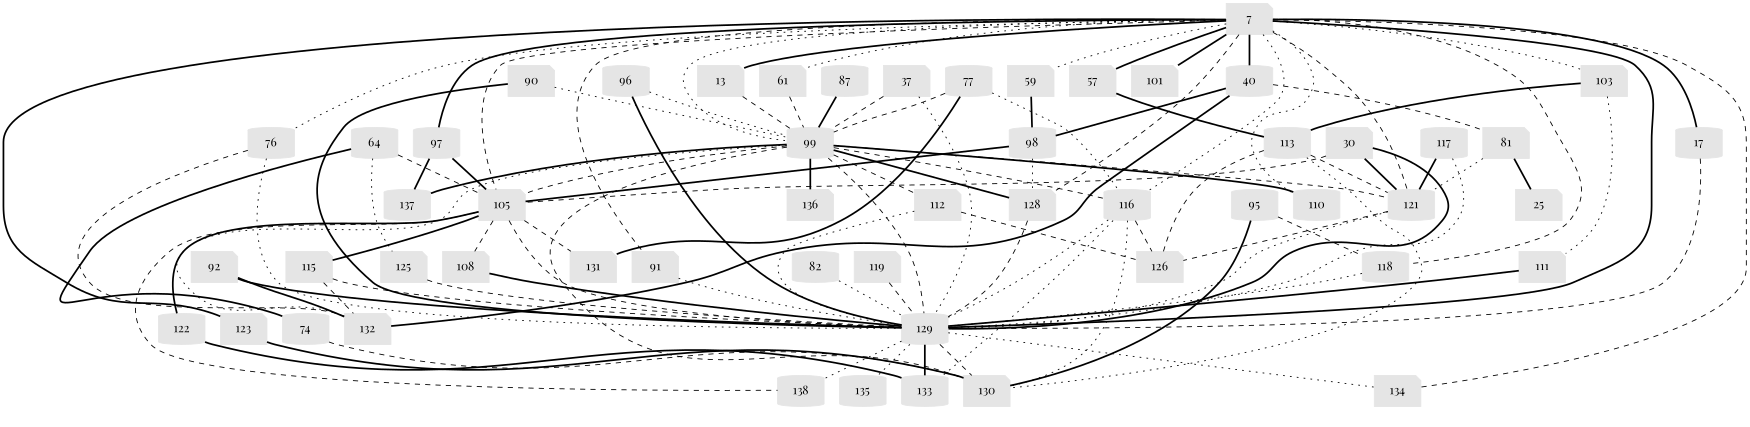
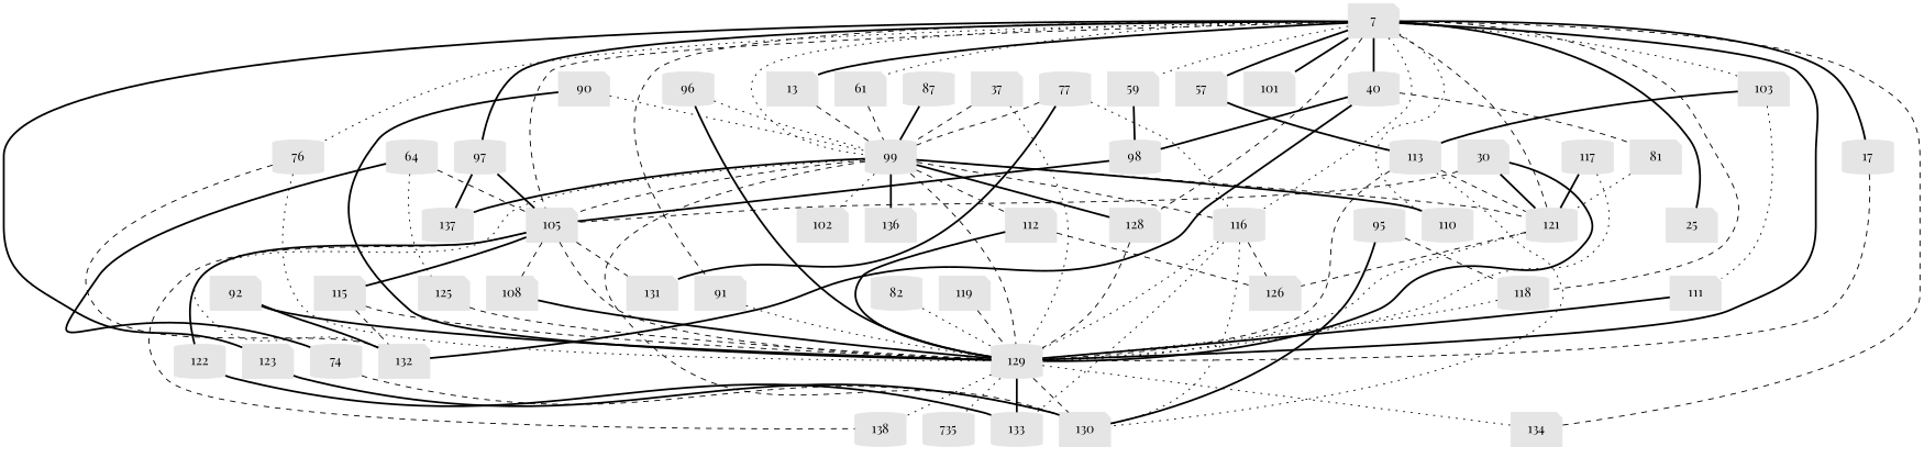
  graph {
    fontname="Playfair Display"
    node [color=gray90 fontname="Playfair Display" shape=note style=filled]
    edge [fontname="Playfair Display" style=bold]
    7 [super="+4+1"]
    13
    17 [shape=cylinder]
    25
    40 [shape=cylinder super="+33"]
    57
    59
    61
    76 [shape=cylinder super="+49"]
    91
    97 [shape=cylinder super="+46"]
    99 [shape=cylinder super="+22+62+9"]
    101
    103 [super="+67"]
    105 [super="+65+56+27+51+94"]
    110 [shape=cylinder super="+72"]
    116 [shape=cylinder super="+86+70+78+100"]
    118 [shape=cylinder super="+68+69"]
    121 [shape=cylinder super="+21+85"]
    123
    128 [super="+71"]
    129 [shape=cylinder super="+26+8+107"]
    134
    81
    98 [shape=cylinder super="+63+88"]
    132 [super="+106"]
    113 [shape=cylinder super="+32+48"]
    137 [shape=cylinder]
    130 [super="+79+109+124+89+93"]
+   102
    112
    136 [super="+120"]
    111
    131
    108
    115 [super="+23+45"]
    122 [shape=cylinder]
    138 [shape=cylinder super="+50+127"]
    126 [super="+114+55+60"]
    133 [shape=cylinder super="+36+84"]
-   135 [shape=cylinder]
+   135 [shape=cylinder label=735]
    30
    37
    64 [shape=cylinder]
    74 [shape=cylinder]
    125
    77 [shape=cylinder super="+35"]
    82 [shape=cylinder super="+80"]
    87 [shape=cylinder]
    90 [super="+58"]
    92 [super="+29"]
    95 [shape=cylinder]
    96 [shape=cylinder]
    117 [shape=cylinder]
    119
    7 -- 13
    7 -- 17
-   81 -- 25 [weight=2]
+   7 -- 25 [weight=2]
    7 -- 40 [weight=3]
    7 -- 57
    7 -- 59 [style=dotted weight=2]
    7 -- 61 [style=dotted]
    7 -- 76 [style=dotted weight=2]
    7 -- 91 [style=dashed]
    7 -- 97 [weight=2]
    7 -- 99 [style=dotted weight=7]
    7 -- 101 [weight=2]
    7 -- 103 [style=dotted]
    7 -- 105 [style=dashed weight=9]
    7 -- 110 [style=dotted]
    7 -- 116 [style=dotted weight=8]
    7 -- 118 [style=dashed weight=3]
    7 -- 121 [style=dashed]
    7 -- 123
    7 -- 128 [style=dashed weight=2]
    7 -- 129 [weight=13]
    7 -- 134 [style=dashed]
    13 -- 99 [style=dashed]
    17 -- 129 [style=dashed]
    40 -- 81 [style=dashed]
    40 -- 98
    40 -- 132
    57 -- 113
    59 -- 98
    61 -- 99 [style=dashed]
    76 -- 129 [style=dotted]
    76 -- 132 [style=dashed]
    91 -- 129 [style=dotted]
    97 -- 105
    97 -- 137
    99 -- 105 [style=dashed weight=4]
    99 -- 110
    99 -- 116 [style=dashed weight=3]
    99 -- 121 [style=dashed weight=4]
    99 -- 128 [weight=3]
    99 -- 129 [style=dashed weight=9]
    99 -- 132 [style=dotted]
    99 -- 137
    99 -- 130 [style=dashed weight=3]
+   99 -- 102 [style=dotted weight=2]
    99 -- 112 [style=dashed]
    99 -- 136 [weight=2]
    103 -- 113 [weight=2]
    103 -- 111 [style=dotted]
    105 -- 129 [style=dashed weight=9]
    105 -- 131 [style=dashed]
    105 -- 108 [style=dashed]
    105 -- 115
    105 -- 122
    105 -- 138 [style=dashed]
    116 -- 129 [style=dotted]
    116 -- 130 [style=dotted weight=3]
    116 -- 126 [style=dashed]
    116 -- 133 [style=dotted]
    118 -- 129 [style=dotted weight=3]
    121 -- 129 [style=dotted weight=2]
    121 -- 126 [style=dashed weight=3]
    123 -- 130
    128 -- 129 [style=dashed weight=2]
    129 -- 134 [style=dotted]
    129 -- 130 [style=dashed weight=3]
    129 -- 138 [style=dotted weight=3]
    129 -- 133 [weight=5]
    129 -- 135 [style=dotted weight=2]
    81 -- 121 [style=dotted]
    98 -- 105
-   98 -- 128 [style=dotted]
    113 -- 121 [style=dashed weight=2]
-   113 -- 126 [style=dashed weight=2]
+   113 -- 129 [style=dashed weight=2]
    113 -- 130 [style=dotted]
-   112 -- 129 [style=dotted]
+   112 -- 129
    112 -- 126 [style=dashed]
    111 -- 129
    108 -- 129
    115 -- 129 [style=dashed weight=3]
    115 -- 132 [style=dashed]
    122 -- 133
    30 -- 105 [style=dashed]
    30 -- 121
    30 -- 129
    37 -- 99 [style=dashed]
    37 -- 129 [style=dotted]
    64 -- 105 [style=dashed weight=2]
    64 -- 74
    64 -- 125 [style=dotted]
    74 -- 130 [style=dashed]
    125 -- 129 [style=dashed]
    77 -- 99 [style=dashed weight=2]
    77 -- 116 [style=dotted]
    77 -- 131
    82 -- 129 [style=dotted weight=3]
    87 -- 99
    90 -- 99 [style=dotted]
    90 -- 129 [weight=3]
    92 -- 129 [weight=3]
    92 -- 132
    95 -- 118 [style=dashed]
    95 -- 130
    96 -- 99 [style=dotted]
    96 -- 129
    117 -- 121
    117 -- 129 [style=dotted]
    119 -- 129 [style=dashed weight=2]
  }
